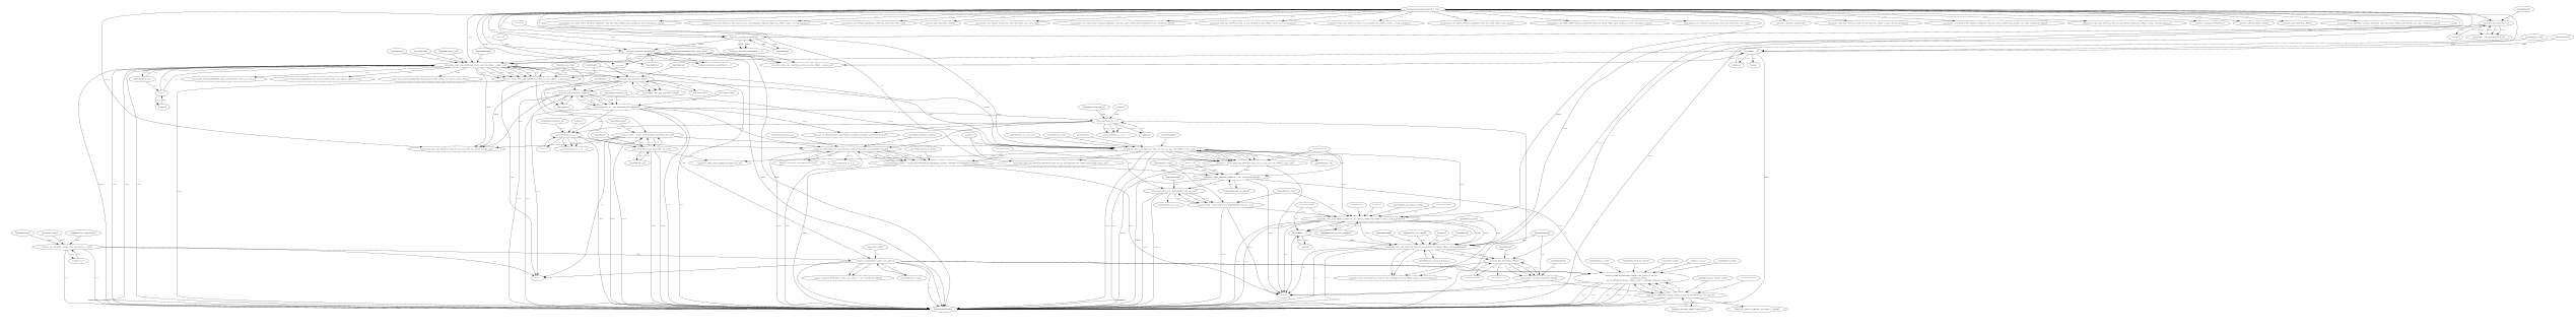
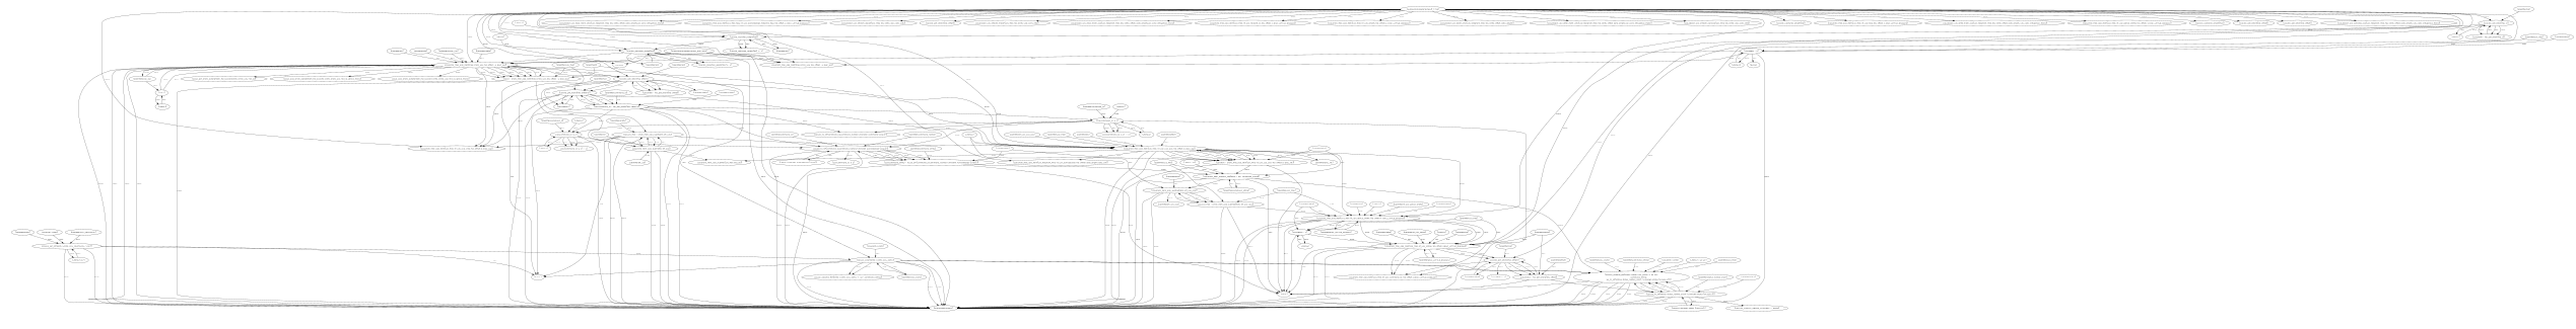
  digraph {
    fontname="Comic Neue"
    node [fontname="Comic Neue"]
    edge [fontname="Comic Neue"]
    n1 [label="(Call,col_append_fstr(pinfo->cinfo, COL_INFO, \"< %s %s\",\n                    command_string,\n                    val_to_str(status, status_names_short, \"Unknown status (0x%04X)\")))"]
    n2 [label="(Call,val_to_str(status, status_names_short, \"Unknown status (0x%04X)\"))"]
    n3 [label="(MethodReturn,RET)"]
    n4 [label="(Block,)"]
    n5 [label="(Literal,\"Unknown status (0x%04X)\")"]
    n6 [label="(Call,U3V_STATUS_GENCP_SUCCESS == status)"]
    n7 [label="(Call,col_clear(pinfo->cinfo, COL_INFO))"]
    n8 [label="(Call,col_append_fstr(pinfo->cinfo, COL_INFO, \"> %s \", command_string))"]
    n9 [label="(Block,)"]
    n10 [label="(Identifier,COL_INFO)"]
    n11 [label="(Call,col_set_str(pinfo->cinfo, COL_PROTOCOL, \"U3V\"))"]
    n12 [label="(Literal,\"U3V\")"]
    n13 [label="(Call,proto_item_append_text(item, \": %s\", command_string))"]
    n14 [label="(Call,proto_item_add_subtree(item, ett_u3v_ack))"]
    n15 [label="(Identifier,command_string)"]
    n16 [label="(Call,ccd_tree = proto_item_add_subtree(item, ett_u3v_ack))"]
    n17 [label="(Identifier,ett_u3v_ack)"]
    n18 [label="(Call,item = proto_tree_add_item(u3v_tree, hf_u3v_ccd_ack, tvb, offset, 8, ENC_NA))"]
    n19 [label="(Call,proto_tree_add_item(u3v_tree, hf_u3v_ccd_ack, tvb, offset, 8, ENC_NA))"]
    n20 [label="(Call,proto_tree_add_item(ccd_tree, hf_u3v_gencp_prefix, tvb, offset, 4, ENC_LITTLE_ENDIAN))"]
    n21 [label="(Identifier,ENC_NA)"]
    n22 [label="(Call,proto_item_add_subtree(u3v_tree, ett_u3v))"]
    n23 [label="(Call,proto_tree_add_item(u3v_telegram_tree, hf_u3v_payloaddata, tvb, offset, data_length, ENC_NA))"]
    n24 [label="(Call,proto_tree_add_item(ccd_tree, hf_u3v_status, tvb, offset, 2,ENC_LITTLE_ENDIAN))"]
    n25 [label="(Call,offset += 4)"]
    n26 [label="(Identifier,ENC_LITTLE_ENDIAN)"]
-   n27 [label="(Call,u3v_tree = proto_item_append_subtree(ti, ett_u3v))"]
+   n27 [label="(Call,u3v_tree = proto_item_add_subtree(ti, ett_u3v))"]
    n28 [label="(Call,proto_item_add_subtree(ti, ett_u3v))"]
    n29 [label="(Call,proto_tree_add_item(u3v_tree, hf_u3v_ccd_cmd, tvb, offset, 8, ENC_NA))"]
    n30 [label="(Identifier,ett_u3v)"]
    n31 [label="(Call,ti = proto_tree_add_item(tree, proto_u3v, tvb, offset, -1, ENC_NA))"]
    n32 [label="(Call,proto_tree_add_item(tree, proto_u3v, tvb, offset, -1, ENC_NA))"]
    n33 [label="(Call,tvb_get_letohl(tvb, offset))"]
    n34 [label="(Call,p_add_proto_data(wmem_file_scope(), pinfo, proto_u3v, req_id, gencp_trans))"]
    n35 [label="(Call,p_get_proto_data(wmem_file_scope(),pinfo, proto_u3v, req_id))"]
    n36 [label="(Call,p_add_proto_data(wmem_file_scope(), pinfo, proto_u3v, req_id, gencp_trans))"]
    n37 [label="(Identifier,ENC_NA)"]
    n38 [label="(Call,tvb_get_letohs(tvb, offset+6))"]
    n39 [label="(Call,offset+6)"]
    n40 [label="(Call,prefix = tvb_get_letohl(tvb, offset))"]
    n41 [label="(Identifier,offset)"]
    n42 [label="(Call,-1)"]
    n43 [label="(MethodParameterIn,proto_tree *tree)"]
    n44 [label="(Call,proto_tree_add_item(tree, proto_u3v, tvb, offset, -1, ENC_NA))"]
    1000128
    n46 [label="(Call,tvb_reported_length(tvb))"]
    n47 [label="(Identifier,tvb)"]
    n48 [label="(Call,tvb_reported_length(tvb) >= 4)"]
    n49 [label="(Call,tvb_reported_length(tvb))"]
    n50 [label="(Call,tvb_reported_length(tvb) >= 4)"]
    n51 [label="(Identifier,tvb)"]
    n52 [label="(Call,tvb_get_letohl(tvb, 0))"]
    n53 [label="(Literal,0)"]
    n54 [label="(Call,prefix = tvb_get_letohl(tvb, 0))"]
    n55 [label="(MethodParameterIn,tvbuff_t *tvb)"]
    n56 [label="(Call,tvb_get_letohs(tvb, offset))"]
    n57 [label="(Call,dissect_u3v_read_mem_cmd(u3v_telegram_tree, tvb, pinfo, offset, data_length,u3v_conv_info,gencp_trans))"]
    n58 [label="(Call,proto_tree_add_item(ccd_tree_flag, hf_u3v_acknowledge_required_flag, tvb, offset, 2, ENC_LITTLE_ENDIAN))"]
    n59 [label="(Call,dissect_u3v_stream_leader(u3v_tree, tvb, pinfo, usb_conv_info))"]
    n60 [label="(Call,tvb_get_letohs(tvb, offset))"]
    n61 [label="(Call,dissect_u3v_stream_trailer(u3v_tree, tvb, pinfo, usb_conv_info))"]
    n62 [label="(Call,dissect_u3v_read_mem_ack(u3v_telegram_tree, tvb, pinfo, offset, data_length,u3v_conv_info,gencp_trans))"]
    n63 [label="(Call,proto_tree_add_item(ccd_tree, hf_u3v_request_id, tvb, offset, 2, ENC_LITTLE_ENDIAN))"]
    n64 [label="(Call,proto_tree_add_item(ccd_tree, hf_u3v_length, tvb, offset, 2, ENC_LITTLE_ENDIAN))"]
    n65 [label="(Call,dissect_u3v_event_cmd(u3v_telegram_tree, tvb, pinfo, offset, data_length))"]
    n66 [label="(Call,dissect_u3v_write_mem_cmd(u3v_telegram_tree, tvb, pinfo, offset, data_length,u3v_conv_info,gencp_trans))"]
    n67 [label="(Call,dissect_u3v_stream_payload(u3v_tree, tvb, pinfo, usb_conv_info))"]
    n68 [label="(Call,proto_tree_add_item(ccd_tree, hf_u3v_command_id, tvb, offset, 2,ENC_LITTLE_ENDIAN))"]
    n69 [label="(Call,tvb_captured_length(tvb))"]
    n70 [label="(Call,proto_tree_add_item(ccd_tree, hf_u3v_flag, tvb, offset, 2, ENC_LITTLE_ENDIAN))"]
    n71 [label="(Call,dissect_u3v_write_mem_ack(u3v_telegram_tree, tvb, pinfo, offset, data_length, u3v_conv_info,gencp_trans))"]
    n72 [label="(Call,proto_tree_add_item(ccd_tree, hf_u3v_gencp_prefix, tvb, offset, 4, ENC_LITTLE_ENDIAN))"]
    n73 [label="(Call,tvb_captured_length(tvb))"]
    n74 [label="(Call,tvb_get_letohs(tvb, offset))"]
    n75 [label="(Call,tvb_get_letohl(tvb, offset))"]
    n76 [label="(Call,dissect_u3v_pending_ack(u3v_telegram_tree, tvb, pinfo, offset, data_length, u3v_conv_info,gencp_trans))"]
    n77 [label="(Call,command_id = tvb_get_letohs(tvb, offset+6))"]
    n78 [label="(Call,status = tvb_get_letohs(tvb, offset))"]
    n79 [label="(Identifier,offset)"]
    n80 [label="(Call,offset += 2)"]
    n81 [label="(Identifier,ENC_LITTLE_ENDIAN)"]
    n82 [label="(Call,offset = 0)"]
    n83 [label="(Literal,0)"]
    n84 [label="(Block,)"]
    n85 [label="(Literal,1)"]
    n86 [label="(Call,val_to_str(command_id,command_names,\"Unknown Acknowledge (0x%x)\"))"]
    n87 [label="(Call,command_id % 2)"]
    n88 [label="(Call,command_id % 2)"]
    n89 [label="(Call,val_to_str(command_id,command_names,\"Unknown Command (0x%x)\"))"]
    n90 [label="(Call,command_string = val_to_str(command_id,command_names,\"Unknown Acknowledge (0x%x)\"))"]
    n91 [label="(Literal,\"Unknown Acknowledge (0x%x)\")"]
    n92 [label="(Call,command_id % 2)"]
    n93 [label="(Literal,2)"]
    n94 [label="(Call,(command_id % 2) == 1)"]
    n95 [label="(Call,(command_id % 2) == 0)"]
    n96 [label="(Literal,2)"]
    n97 [label="(Literal,4)"]
    n98 [label="(Literal,4)"]
    n99 [label="(Identifier,offset)"]
    n100 [label="(Identifier,ccd_tree)"]
    n101 [label="(Literal,\": %s\")"]
    n102 [label="(Identifier,item)"]
    n103 [label="(Identifier,offset)"]
    n104 [label="(Identifier,command_names)"]
    n105 [label="(Identifier,COL_INFO)"]
    n106 [label="(Identifier,offset)"]
    n107 [label="(Identifier,status_names_short)"]
    n108 [label="(Identifier,tvb)"]
    n109 [label="(Identifier,offset)"]
    n110 [label="(Identifier,command_string)"]
    n111 [label="(Identifier,status)"]
    n112 [label="(Identifier,item)"]
    n113 [label="(Identifier,prefix)"]
    n114 [label="(Identifier,offset)"]
    n115 [label="(Identifier,tvb)"]
    n116 [label="(Identifier,hf_u3v_status)"]
    n117 [label="(Identifier,offset)"]
    n118 [label="(Identifier,command_id)"]
    n119 [label="(Identifier,command_id)"]
    n120 [label="(Identifier,command_id)"]
    n121 [label="(Identifier,prefix)"]
    n122 [label="(Identifier,ti)"]
    n123 [label="(Identifier,tvb)"]
    n124 [label="(Identifier,tvb)"]
    n125 [label="(Identifier,command_string)"]
    n126 [label="(Identifier,u3v_tree)"]
    n127 [label="(Call,pinfo->cinfo)"]
    n128 [label="(Call,pinfo->cinfo)"]
    n129 [label="(Identifier,item)"]
    n130 [label="(Identifier,command_id)"]
    n131 [label="(Literal,0)"]
    n132 [label="(Literal,2)"]
    n133 [label="(Identifier,proto_u3v)"]
    n134 [label="(Identifier,pinfo)"]
    n135 [label="(Identifier,hf_u3v_ccd_ack)"]
    n136 [label="(Identifier,status)"]
    n137 [label="(Identifier,offset)"]
    n138 [label="(Literal,\"< %s %s\")"]
    n139 [label="(Literal,8)"]
    n140 [label="(Identifier,u3v_tree)"]
    n141 [label="(Literal,4)"]
    n142 [label="(Literal,4)"]
    n143 [label="(Identifier,tvb)"]
    n144 [label="(Identifier,tvb)"]
    n145 [label="(Identifier,ccd_tree)"]
    n146 [label="(Call,pinfo->cinfo)"]
    n147 [label="(Identifier,u3v_tree)"]
    n148 [label="(Identifier,ccd_tree)"]
    n149 [label="(Identifier,tvb)"]
    n150 [label="(Literal,1)"]
    n151 [label="(Identifier,COL_PROTOCOL)"]
    n152 [label="(Identifier,ti)"]
    n153 [label="(Identifier,ccd_tree)"]
    n154 [label="(Identifier,tree)"]
    n155 [label="(Identifier,tvb)"]
    n156 [label="(Identifier,hf_u3v_gencp_prefix)"]
    n1 -> n2 [label="CFG: "]
    n1 -> n3 [label="DDG: "]
    n1 -> n3 [label="DDG: "]
    n1 -> n3 [label="DDG: "]
    n1 -> n3 [label="DDG: "]
    n1 -> n3 [label="DDG: "]
    n1 -> n4 [label="AST: "]
    n2 -> n1 [label="AST: "]
    n2 -> n1 [label="DDG: "]
    n2 -> n1 [label="DDG: "]
    n2 -> n1 [label="DDG: "]
    n2 -> n3 [label="DDG: "]
    n2 -> n3 [label="DDG: "]
    n2 -> n5 [label="CFG: "]
    n2 -> n6 [label="DDG: "]
    n5 -> n2 [label="AST: "]
    n7 -> n1 [label="DDG: "]
    n7 -> n1 [label="DDG: "]
    n7 -> n3 [label="DDG: "]
    n7 -> n3 [label="DDG: "]
    n7 -> n3 [label="DDG: "]
    n7 -> n8 [label="DDG: "]
    n7 -> n8 [label="DDG: "]
    n7 -> n9 [label="AST: "]
    n7 -> n10 [label="CFG: "]
    n10 -> n7 [label="AST: "]
    n11 -> n3 [label="DDG: "]
    n11 -> n3 [label="DDG: "]
    n11 -> n7 [label="DDG: "]
    n11 -> n9 [label="AST: "]
    n11 -> n12 [label="CFG: "]
    n12 -> n11 [label="AST: "]
    n13 -> n1 [label="DDG: "]
    n13 -> n3 [label="DDG: "]
    n13 -> n4 [label="AST: "]
    n13 -> n14 [label="DDG: "]
    n13 -> n15 [label="CFG: "]
    n14 -> n3 [label="DDG: "]
    n14 -> n3 [label="DDG: "]
    n14 -> n16 [label="AST: "]
    n14 -> n16 [label="DDG: "]
    n14 -> n16 [label="DDG: "]
    n14 -> n17 [label="CFG: "]
    n15 -> n13 [label="AST: "]
    n16 -> n3 [label="DDG: "]
    n16 -> n4 [label="AST: "]
    n16 -> n14 [label="CFG: "]
    n16 -> n20 [label="DDG: "]
    n18 -> n3 [label="DDG: "]
    n18 -> n4 [label="AST: "]
    n18 -> n13 [label="DDG: "]
    n18 -> n19 [label="CFG: "]
    n19 -> n3 [label="DDG: "]
    n19 -> n3 [label="DDG: "]
    n19 -> n18 [label="AST: "]
    n19 -> n18 [label="DDG: "]
    n19 -> n18 [label="DDG: "]
    n19 -> n18 [label="DDG: "]
    n19 -> n18 [label="DDG: "]
    n19 -> n18 [label="DDG: "]
    n19 -> n18 [label="DDG: "]
    n19 -> n20 [label="DDG: "]
    n19 -> n20 [label="DDG: "]
    n19 -> n21 [label="CFG: "]
    n19 -> n22 [label="DDG: "]
    n19 -> n23 [label="DDG: "]
    n20 -> n3 [label="DDG: "]
    n20 -> n3 [label="DDG: "]
    n20 -> n4 [label="AST: "]
    n20 -> n24 [label="DDG: "]
    n20 -> n24 [label="DDG: "]
    n20 -> n24 [label="DDG: "]
    n20 -> n25 [label="DDG: "]
    n20 -> n26 [label="CFG: "]
    n21 -> n19 [label="AST: "]
    n24 -> n3 [label="DDG: "]
    n24 -> n3 [label="DDG: "]
    n24 -> n4 [label="AST: "]
    n24 -> n56 [label="DDG: "]
    n24 -> n56 [label="DDG: "]
    n24 -> n68 [label="DDG: "]
    n24 -> n68 [label="DDG: "]
    n24 -> n81 [label="CFG: "]
    n25 -> n4 [label="AST: "]
    n25 -> n24 [label="DDG: "]
    n25 -> n97 [label="CFG: "]
    n26 -> n20 [label="AST: "]
    n27 -> n3 [label="DDG: "]
    n27 -> n3 [label="DDG: "]
    n27 -> n9 [label="AST: "]
    n27 -> n19 [label="DDG: "]
    n27 -> n28 [label="CFG: "]
    n27 -> n29 [label="DDG: "]
    n28 -> n3 [label="DDG: "]
    n28 -> n3 [label="DDG: "]
    n28 -> n22 [label="DDG: "]
    n28 -> n27 [label="AST: "]
    n28 -> n27 [label="DDG: "]
    n28 -> n27 [label="DDG: "]
-   n28 -> n30 [label="CFG: "]
    n30 -> n28 [label="AST: "]
    n31 -> n3 [label="DDG: "]
    n31 -> n9 [label="AST: "]
    n31 -> n28 [label="DDG: "]
    n31 -> n32 [label="CFG: "]
    n32 -> n3 [label="DDG: "]
    n32 -> n3 [label="DDG: "]
    n32 -> n3 [label="DDG: "]
    n32 -> n3 [label="DDG: "]
    n32 -> n19 [label="DDG: "]
    n32 -> n29 [label="DDG: "]
    n32 -> n31 [label="AST: "]
    n32 -> n31 [label="DDG: "]
    n32 -> n31 [label="DDG: "]
    n32 -> n31 [label="DDG: "]
    n32 -> n31 [label="DDG: "]
    n32 -> n31 [label="DDG: "]
    n32 -> n31 [label="DDG: "]
    n32 -> n33 [label="DDG: "]
    n32 -> n33 [label="DDG: "]
    n32 -> n34 [label="DDG: "]
    n32 -> n35 [label="DDG: "]
    n32 -> n36 [label="DDG: "]
    n32 -> n37 [label="CFG: "]
    n33 -> n19 [label="DDG: "]
    n33 -> n29 [label="DDG: "]
    n33 -> n38 [label="DDG: "]
    n33 -> n38 [label="DDG: "]
    n33 -> n39 [label="DDG: "]
    n33 -> n40 [label="AST: "]
    n33 -> n40 [label="DDG: "]
    n33 -> n40 [label="DDG: "]
    n33 -> n41 [label="CFG: "]
    n37 -> n32 [label="AST: "]
    n37 -> n42 [label="CFG: "]
    n38 -> n3 [label="DDG: "]
    n38 -> n3 [label="DDG: "]
    n38 -> n19 [label="DDG: "]
    n38 -> n29 [label="DDG: "]
    n38 -> n39 [label="CFG: "]
    n38 -> n77 [label="AST: "]
    n38 -> n77 [label="DDG: "]
    n38 -> n77 [label="DDG: "]
    n39 -> n38 [label="AST: "]
    n40 -> n33 [label="CFG: "]
    n41 -> n33 [label="AST: "]
    n42 -> n32 [label="AST: "]
    n42 -> n32 [label="DDG: "]
    n42 -> n85 [label="CFG: "]
    n43 -> n3 [label="DDG: "]
    n43 -> n32 [label="DDG: "]
    n43 -> n44 [label="DDG: "]
    n43 -> 1000128 [label="AST: "]
    n46 -> n3 [label="DDG: "]
    n46 -> n32 [label="DDG: "]
    n46 -> n44 [label="DDG: "]
    n46 -> n47 [label="CFG: "]
    n46 -> n48 [label="AST: "]
    n46 -> n48 [label="DDG: "]
    n47 -> n46 [label="AST: "]
    n49 -> n46 [label="DDG: "]
    n49 -> n50 [label="AST: "]
    n49 -> n50 [label="DDG: "]
    n49 -> n51 [label="CFG: "]
    n51 -> n49 [label="AST: "]
    n52 -> n49 [label="DDG: "]
    n52 -> n53 [label="CFG: "]
    n52 -> n54 [label="AST: "]
    n52 -> n54 [label="DDG: "]
    n52 -> n54 [label="DDG: "]
    n53 -> n52 [label="AST: "]
    n54 -> n52 [label="CFG: "]
    n55 -> n3 [label="DDG: "]
    n55 -> n19 [label="DDG: "]
    n55 -> n20 [label="DDG: "]
    n55 -> n23 [label="DDG: "]
    n55 -> n24 [label="DDG: "]
    n55 -> n29 [label="DDG: "]
    n55 -> n32 [label="DDG: "]
    n55 -> n33 [label="DDG: "]
    n55 -> n44 [label="DDG: "]
    n55 -> 1000128 [label="AST: "]
    n55 -> n46 [label="DDG: "]
    n55 -> n49 [label="DDG: "]
    n55 -> n52 [label="DDG: "]
    n55 -> n56 [label="DDG: "]
    n55 -> n57 [label="DDG: "]
    n55 -> n58 [label="DDG: "]
    n55 -> n59 [label="DDG: "]
    n55 -> n60 [label="DDG: "]
    n55 -> n61 [label="DDG: "]
    n55 -> n62 [label="DDG: "]
    n55 -> n63 [label="DDG: "]
    n55 -> n64 [label="DDG: "]
    n55 -> n65 [label="DDG: "]
    n55 -> n66 [label="DDG: "]
    n55 -> n67 [label="DDG: "]
    n55 -> n68 [label="DDG: "]
    n55 -> n69 [label="DDG: "]
    n55 -> n70 [label="DDG: "]
    n55 -> n71 [label="DDG: "]
    n55 -> n72 [label="DDG: "]
    n55 -> n73 [label="DDG: "]
    n55 -> n74 [label="DDG: "]
    n55 -> n75 [label="DDG: "]
    n55 -> n76 [label="DDG: "]
    n56 -> n68 [label="DDG: "]
    n56 -> n78 [label="AST: "]
    n56 -> n78 [label="DDG: "]
    n56 -> n78 [label="DDG: "]
    n56 -> n79 [label="CFG: "]
    n56 -> n80 [label="DDG: "]
    n77 -> n3 [label="DDG: "]
    n77 -> n3 [label="DDG: "]
    n77 -> n9 [label="AST: "]
    n77 -> n38 [label="CFG: "]
    n77 -> n86 [label="DDG: "]
    n77 -> n87 [label="DDG: "]
    n77 -> n88 [label="DDG: "]
    n77 -> n89 [label="DDG: "]
    n78 -> n2 [label="DDG: "]
    n78 -> n4 [label="AST: "]
    n78 -> n56 [label="CFG: "]
    n79 -> n56 [label="AST: "]
    n81 -> n24 [label="AST: "]
    n82 -> n3 [label="DDG: "]
    n82 -> n32 [label="DDG: "]
    n82 -> n44 [label="DDG: "]
    n82 -> n83 [label="CFG: "]
    n82 -> n84 [label="AST: "]
    n83 -> n82 [label="AST: "]
    n85 -> n42 [label="AST: "]
    n86 -> n3 [label="DDG: "]
    n86 -> n3 [label="DDG: "]
    n86 -> n90 [label="AST: "]
    n86 -> n90 [label="DDG: "]
    n86 -> n90 [label="DDG: "]
    n86 -> n90 [label="DDG: "]
    n86 -> n91 [label="CFG: "]
    n86 -> n92 [label="DDG: "]
    n87 -> n3 [label="DDG: "]
    n87 -> n86 [label="DDG: "]
    n87 -> n93 [label="CFG: "]
    n87 -> n94 [label="AST: "]
    n87 -> n94 [label="DDG: "]
    n87 -> n94 [label="DDG: "]
    n88 -> n3 [label="DDG: "]
    n88 -> n86 [label="DDG: "]
    n88 -> n87 [label="DDG: "]
    n88 -> n89 [label="DDG: "]
    n88 -> n95 [label="AST: "]
    n88 -> n95 [label="DDG: "]
    n88 -> n95 [label="DDG: "]
    n88 -> n96 [label="CFG: "]
    n90 -> n3 [label="DDG: "]
    n90 -> n4 [label="AST: "]
    n90 -> n13 [label="DDG: "]
    n90 -> n86 [label="CFG: "]
    n91 -> n86 [label="AST: "]
    n93 -> n87 [label="AST: "]
    n96 -> n88 [label="AST: "]
    n97 -> n25 [label="AST: "]
    n98 -> n49 [label="CFG: "]
    n99 -> n78 [label="CFG: "]
    n100 -> n24 [label="AST: "]
    n100 -> n25 [label="CFG: "]
    n101 -> n13 [label="AST: "]
    n102 -> n14 [label="AST: "]
    n103 -> n20 [label="AST: "]
    n104 -> n86 [label="AST: "]
    n105 -> n1 [label="AST: "]
    n106 -> n24 [label="AST: "]
    n107 -> n2 [label="AST: "]
    n108 -> n56 [label="AST: "]
    n109 -> n20 [label="CFG: "]
    n109 -> n25 [label="AST: "]
    n110 -> n1 [label="AST: "]
    n111 -> n2 [label="AST: "]
    n112 -> n18 [label="AST: "]
    n112 -> n90 [label="CFG: "]
    n113 -> n77 [label="CFG: "]
    n114 -> n82 [label="AST: "]
    n115 -> n33 [label="AST: "]
    n116 -> n24 [label="AST: "]
    n117 -> n19 [label="AST: "]
    n118 -> n86 [label="AST: "]
    n119 -> n77 [label="AST: "]
    n120 -> n88 [label="AST: "]
    n121 -> n27 [label="CFG: "]
    n122 -> n7 [label="CFG: "]
    n122 -> n31 [label="AST: "]
    n123 -> n38 [label="AST: "]
    n124 -> n20 [label="AST: "]
    n125 -> n90 [label="AST: "]
    n126 -> n82 [label="CFG: "]
    n127 -> n7 [label="AST: "]
    n128 -> n1 [label="AST: "]
    n129 -> n13 [label="AST: "]
    n129 -> n18 [label="CFG: "]
    n130 -> n87 [label="AST: "]
    n131 -> n88 [label="CFG: "]
    n132 -> n24 [label="AST: "]
    n133 -> n32 [label="AST: "]
    n134 -> n11 [label="CFG: "]
    n135 -> n19 [label="AST: "]
    n136 -> n24 [label="CFG: "]
    n136 -> n78 [label="AST: "]
    n137 -> n32 [label="AST: "]
    n138 -> n1 [label="AST: "]
    n139 -> n14 [label="AST: "]
    n139 -> n19 [label="AST: "]
    n140 -> n19 [label="AST: "]
    n141 -> n20 [label="AST: "]
    n142 -> n46 [label="CFG: "]
    n143 -> n52 [label="AST: "]
    n144 -> n32 [label="AST: "]
    n145 -> n1 [label="CFG: "]
    n146 -> n11 [label="AST: "]
    n147 -> n27 [label="AST: "]
    n147 -> n31 [label="CFG: "]
    n148 -> n13 [label="CFG: "]
    n148 -> n16 [label="AST: "]
    n149 -> n19 [label="AST: "]
    n150 -> n87 [label="CFG: "]
    n151 -> n11 [label="AST: "]
    n152 -> n28 [label="AST: "]
    n153 -> n16 [label="CFG: "]
    n153 -> n20 [label="AST: "]
    n154 -> n32 [label="AST: "]
    n155 -> n24 [label="AST: "]
    n156 -> n20 [label="AST: "]
  }
